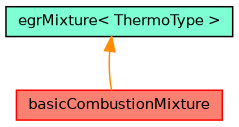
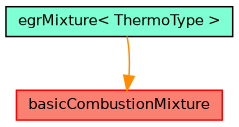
  digraph {
    node [fontname=Helvetica fontsize=10 shape=record style=filled]
    n1 [color=black fillcolor=aquamarine fontcolor=black height=0.2 label="egrMixture\< ThermoType \>" width=0.4]
    n2 [color=red height=0.2 label=basicCombustionMixture width=0.4 fillcolor=salmon]
-   n1 -> n2 [color=darkorange dir=back fontname=Helvetica fontsize=10 labelfontname=Helvetica labelfontsize=10 style=solid]
+   n2 -> n1 [color=darkorange dir=back fontname=Helvetica fontsize=10 labelfontname=Helvetica labelfontsize=10 style=solid]
  }
